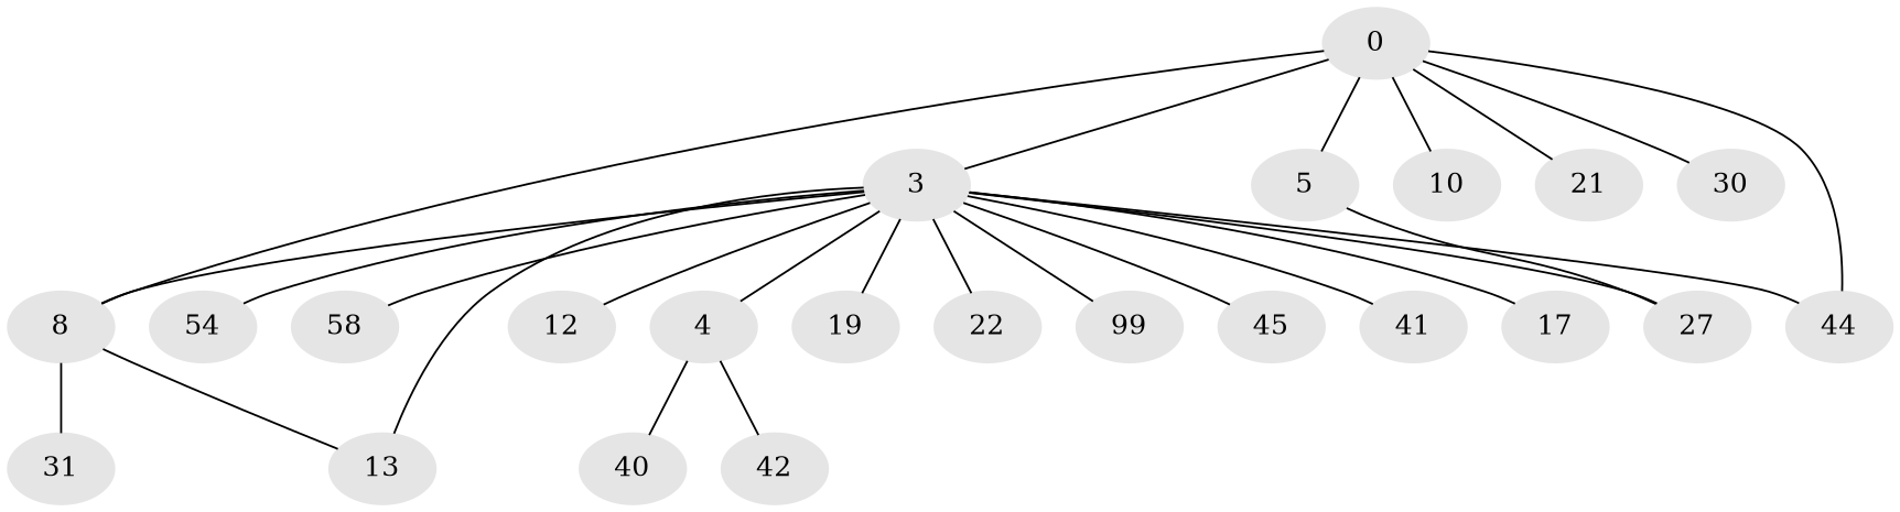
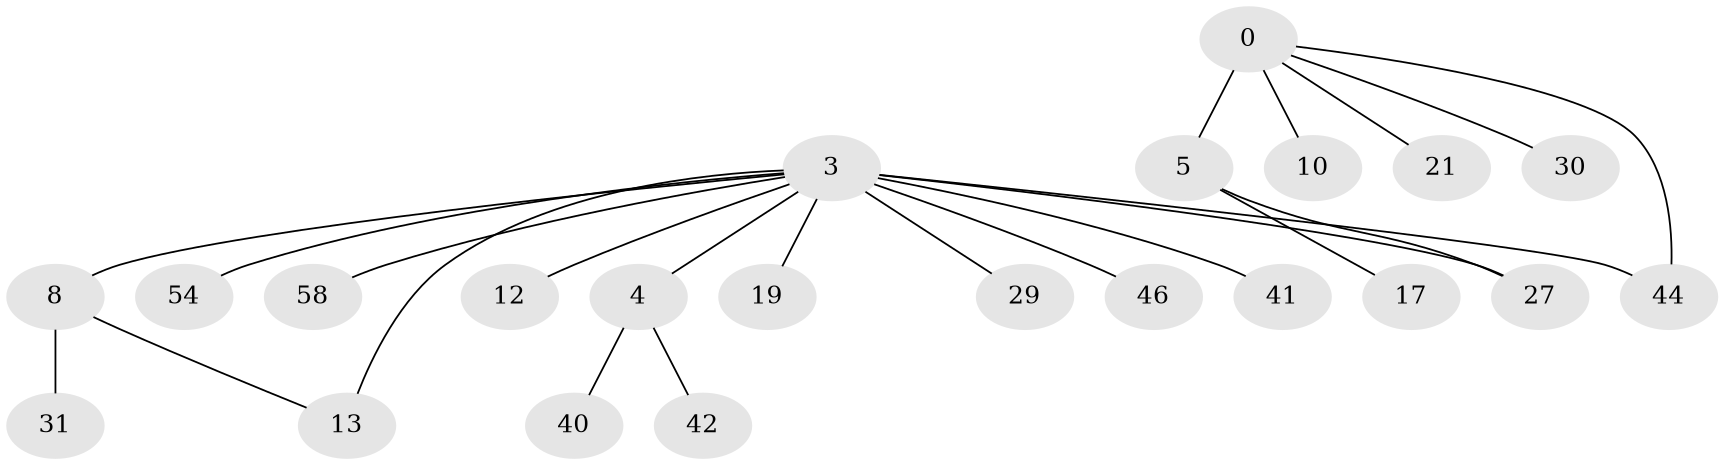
  graph {
    node [color=gray90 style=filled]
    n1 [label=0 super="+24+2+9+20+39+6+25+11"]
    3
    5 [super="+8"]
    n4 [label=8 super="+23+37+56+14"]
    10
    21
    30 [super="+32"]
    44
    4
    12 [super="+18"]
    13 [super="+26+16+55+33"]
    17
    19
-   22
-   29 [super="+38" label=99]
-   45
+   29 [super="+38"]
+   45 [label=46]
    n17 [label=41 super="+57"]
    54
    58
    27 [super="+51+34"]
    31
    40
    42
-   n1 -- 3
    n1 -- 5 [weight=2]
-   n1 -- n4
    n1 -- 10
    n1 -- 21
    n1 -- 30
    n1 -- 44
    3 -- n4 [weight=2]
    3 -- 44
    3 -- 4
    3 -- 12
    3 -- 13
-   3 -- 17
+   5 -- 17
    3 -- 19
-   3 -- 22
    3 -- 29
    3 -- 45
    3 -- n17
    3 -- 54
    3 -- 58
    3 -- 27
    5 -- 27
    n4 -- 13
    n4 -- 31
    4 -- 40
    4 -- 42
  }
